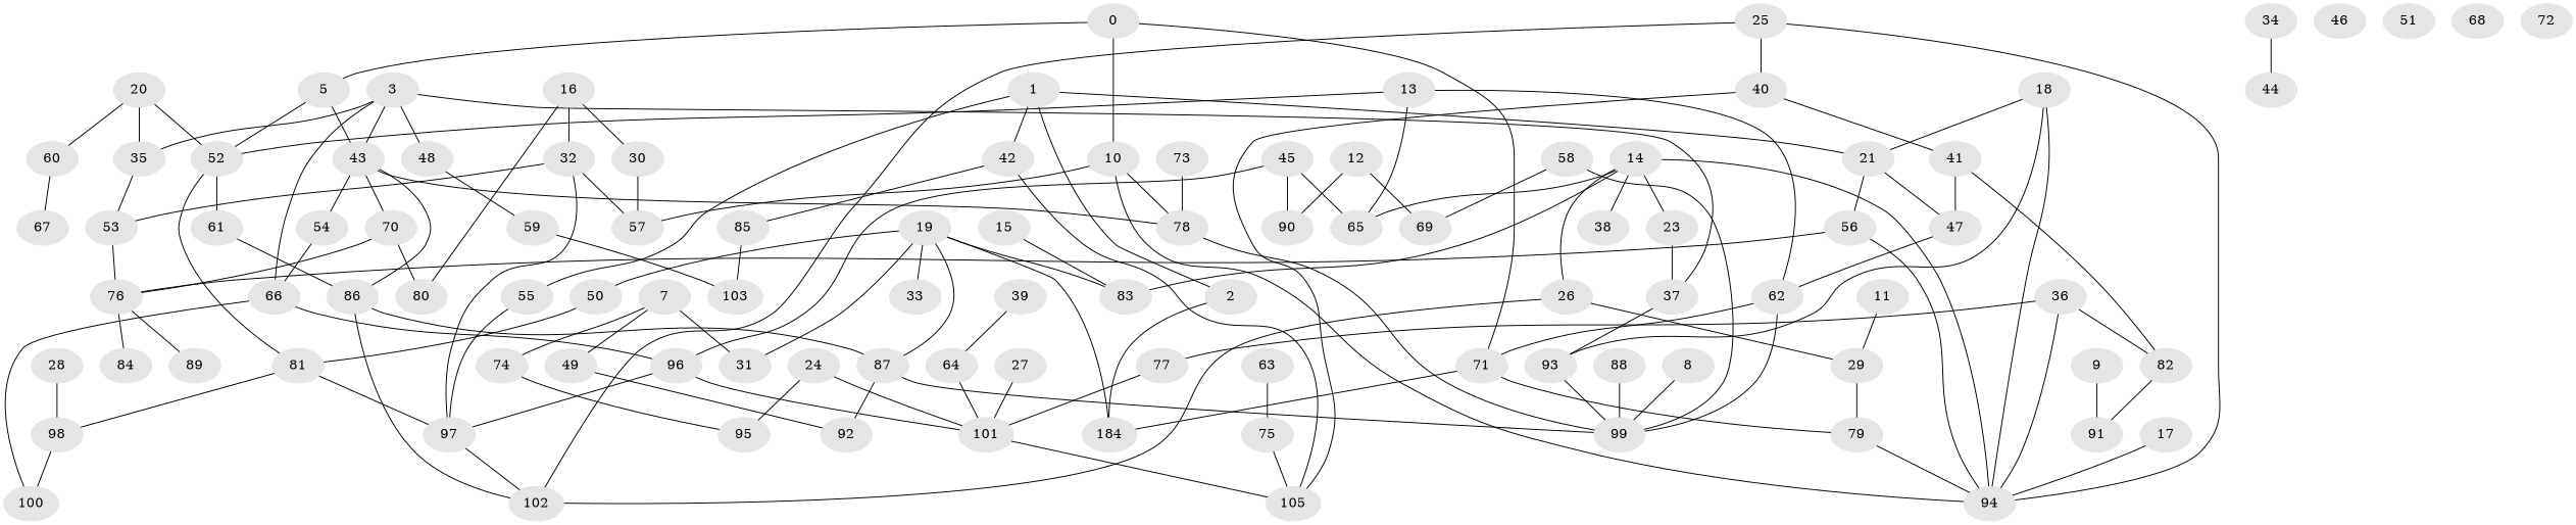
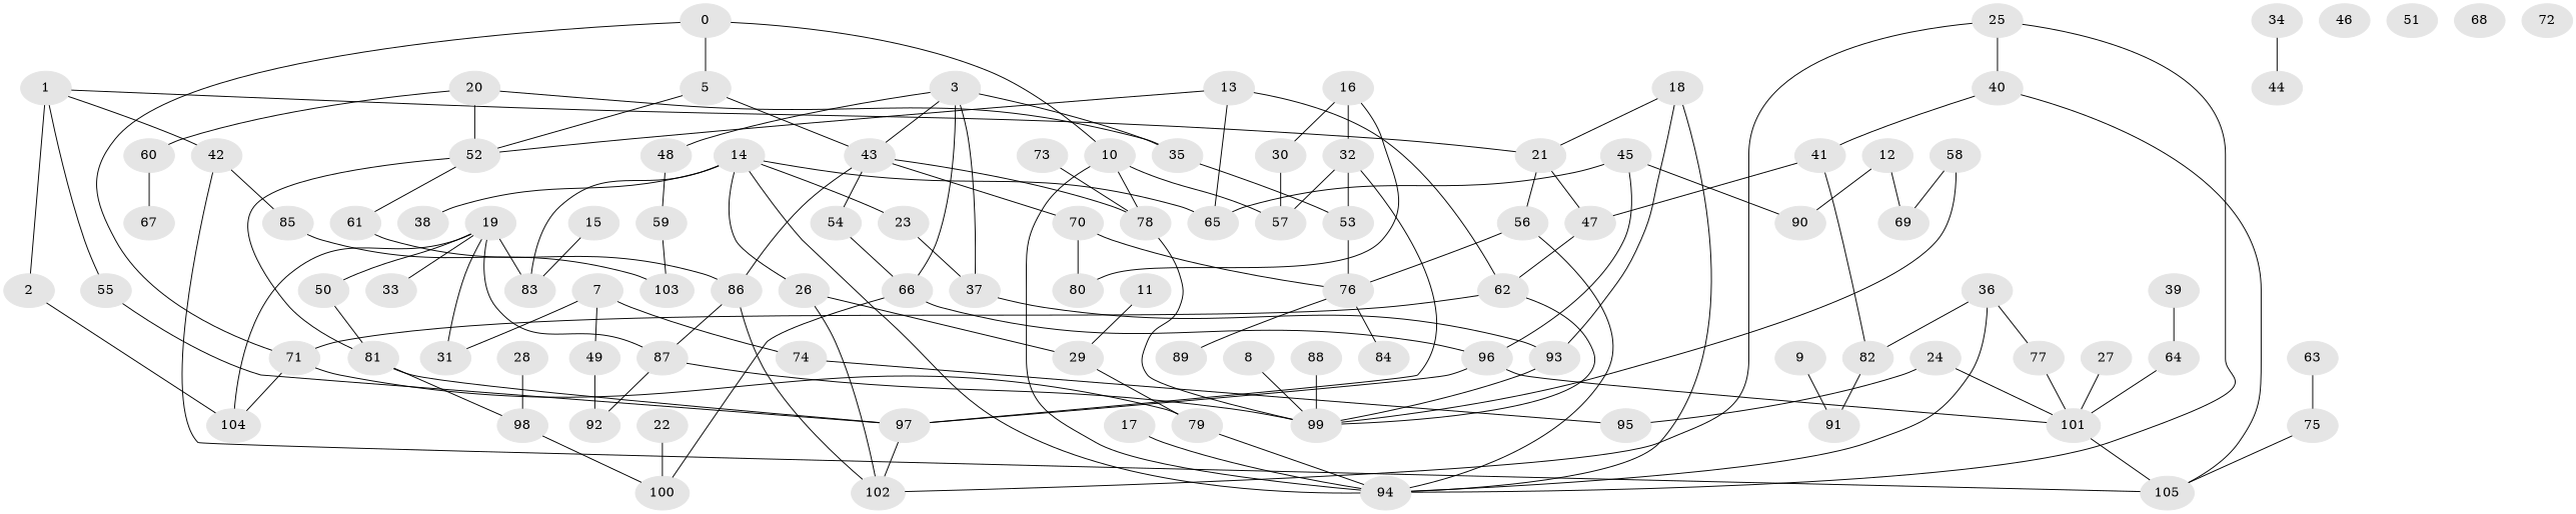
  graph {
    node [color=gray90 style=filled]
    1
    2
    21
    42
    55
-   104 [label=184]
+   104
    47
    56
    105
    85
    97
    3
    35
    37
    48
    66
    43
    53
    93
    59
    100
    96
    n23 [label=0]
    5
    10
    71
    52
    57
    78
    94
    79
    54
    70
    86
    81
    61
    7
    31
    49
    74
    92
    95
    8
    99
    9
    91
    11
    29
    12
    69
    90
    13
    62
    65
    14
    23
    26
    38
    83
    102
    15
    16
    30
    32
    80
    17
    18
    19
    33
    50
    87
    20
    60
    67
    76
+   22
    24
    101
    25
    40
    41
    27
    28
    98
    34
    44
    36
    77
    82
    39
    64
    103
    45
    46
    51
    84
    89
    58
    63
    75
    68
    72
    73
    88
    1 -- 2
    1 -- 21
    1 -- 42
    1 -- 55
    2 -- 104
    21 -- 47
    21 -- 56
    42 -- 105
    42 -- 85
    55 -- 97
    47 -- 62
    56 -- 94
    56 -- 76
    85 -- 103
    97 -- 102
    3 -- 35
    3 -- 37
    3 -- 48
    3 -- 66
    3 -- 43
    35 -- 53
    37 -- 93
    48 -- 59
    66 -- 100
    66 -- 96
    43 -- 78
    43 -- 54
    43 -- 70
    43 -- 86
    53 -- 76
    93 -- 99
    59 -- 103
    96 -- 97
    96 -- 101
    n23 -- 5
    n23 -- 10
    n23 -- 71
    5 -- 43
    5 -- 52
    10 -- 57
    10 -- 78
    10 -- 94
    71 -- 104
    71 -- 79
    52 -- 81
    52 -- 61
    78 -- 99
    79 -- 94
    54 -- 66
    70 -- 80
    70 -- 76
    86 -- 102
    86 -- 87
    81 -- 97
    81 -- 98
    61 -- 86
    7 -- 31
    7 -- 49
    7 -- 74
    49 -- 92
    74 -- 95
    8 -- 99
    9 -- 91
    11 -- 29
    29 -- 79
    12 -- 69
    12 -- 90
    13 -- 52
    13 -- 62
    13 -- 65
    62 -- 71
    62 -- 99
    14 -- 94
    14 -- 65
    14 -- 23
    14 -- 26
    14 -- 38
    14 -- 83
    23 -- 37
    26 -- 29
    26 -- 102
    15 -- 83
    16 -- 30
    16 -- 32
    16 -- 80
    30 -- 57
    32 -- 97
    32 -- 53
    32 -- 57
    17 -- 94
    18 -- 21
    18 -- 93
    18 -- 94
    19 -- 104
    19 -- 31
    19 -- 83
    19 -- 33
    19 -- 50
    19 -- 87
    50 -- 81
    87 -- 92
    87 -- 99
    20 -- 35
    20 -- 52
    20 -- 60
    60 -- 67
    76 -- 84
    76 -- 89
+   22 -- 100
    24 -- 95
    24 -- 101
    101 -- 105
    25 -- 94
    25 -- 102
    25 -- 40
    40 -- 105
    40 -- 41
    41 -- 47
    41 -- 82
    27 -- 101
    28 -- 98
    98 -- 100
    34 -- 44
    36 -- 94
    36 -- 77
    36 -- 82
    77 -- 101
    82 -- 91
    39 -- 64
    64 -- 101
    45 -- 96
    45 -- 90
    45 -- 65
    58 -- 99
    58 -- 69
    63 -- 75
    75 -- 105
    73 -- 78
    88 -- 99
  }
